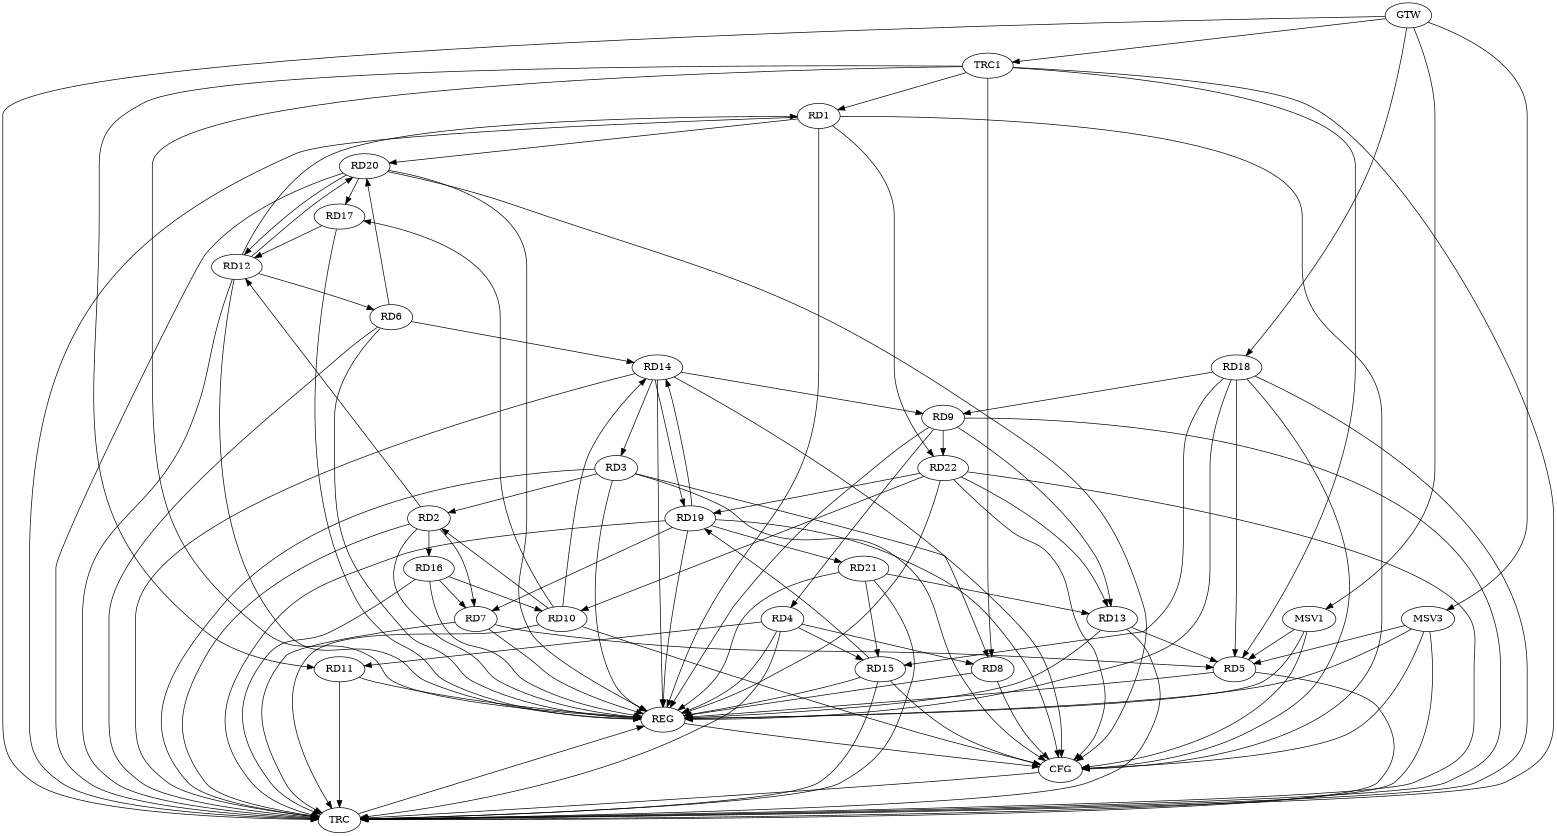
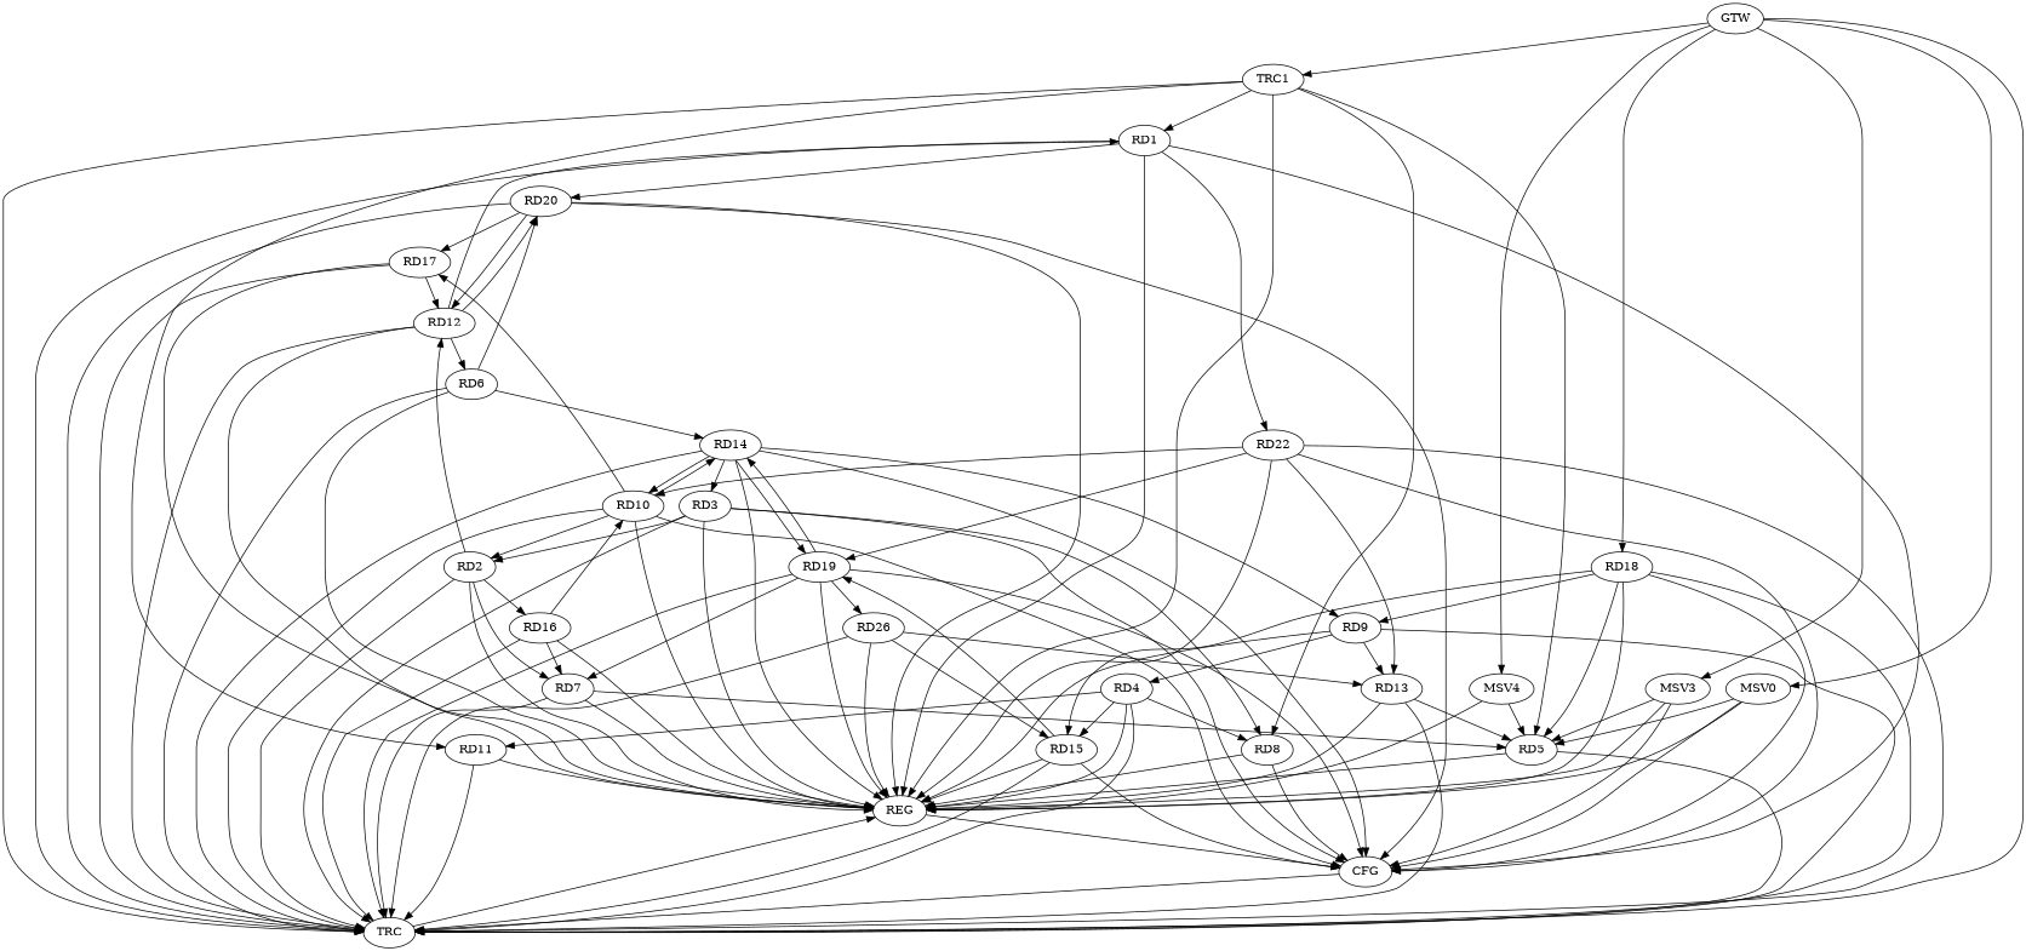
  strict digraph {
    n1 [label=RD1]
    n2 [label=RD20]
    n3 [label=RD22]
    n4 [label=REG]
    n5 [label=CFG]
    n6 [label=TRC]
    n7 [label=RD17]
    n8 [label=RD12]
    n9 [label=RD13]
    n10 [label=RD10]
    n11 [label=RD19]
    n12 [label=RD2]
    n13 [label=RD7]
    n14 [label=RD16]
    n15 [label=RD5]
    n16 [label=RD6]
    n17 [label=RD3]
    n18 [label=RD8]
    n19 [label=RD4]
    n20 [label=RD11]
    n21 [label=RD15]
    n22 [label=RD14]
    n23 [label=RD9]
-   n24 [label=RD21]
+   n24 [label=RD26]
    n25 [label=RD18]
    n26 [label=TRC1]
    n27 [label=GTW]
-   n28 [label=MSV1]
+   n28 [label=MSV0]
    n29 [label=MSV3]
+   n30 [label=MSV4]
    n1 -> n2
    n1 -> n3
    n1 -> n4
    n1 -> n5
    n1 -> n6
    n2 -> n4
    n2 -> n5
    n2 -> n6
    n2 -> n7
    n2 -> n8
    n3 -> n4
    n3 -> n5
    n3 -> n6
    n3 -> n9
    n3 -> n10
    n3 -> n11
    n4 -> n5
    n5 -> n6
    n6 -> n4
    n7 -> n4
-   n29 -> n6
+   n7 -> n6
    n7 -> n8
    n8 -> n1
    n8 -> n2
    n8 -> n4
    n8 -> n6
    n8 -> n16
    n9 -> n4
    n9 -> n6
    n9 -> n15
+   n10 -> n4
    n10 -> n5
    n10 -> n6
    n10 -> n7
    n10 -> n12
    n10 -> n22
    n11 -> n4
    n11 -> n5
    n11 -> n6
    n11 -> n13
    n11 -> n22
    n11 -> n24
    n12 -> n4
    n12 -> n6
    n12 -> n8
    n12 -> n13
    n12 -> n14
    n13 -> n4
    n13 -> n6
    n13 -> n15
    n14 -> n4
    n14 -> n6
    n14 -> n10
    n14 -> n13
    n15 -> n4
    n15 -> n6
    n16 -> n2
    n16 -> n4
    n16 -> n6
    n16 -> n22
    n17 -> n4
    n17 -> n5
    n17 -> n6
    n17 -> n12
    n17 -> n18
    n18 -> n4
    n18 -> n5
    n19 -> n4
    n19 -> n6
    n19 -> n18
    n19 -> n20
    n19 -> n21
    n20 -> n4
    n20 -> n6
    n21 -> n4
    n21 -> n5
    n21 -> n6
    n21 -> n11
    n22 -> n4
    n22 -> n5
    n22 -> n6
+   n22 -> n10
    n22 -> n11
    n22 -> n17
    n22 -> n23
-   n23 -> n3
    n23 -> n4
    n23 -> n6
    n23 -> n9
    n23 -> n19
    n24 -> n4
    n24 -> n6
    n24 -> n9
    n24 -> n21
    n25 -> n4
    n25 -> n5
    n25 -> n6
    n25 -> n15
    n25 -> n21
    n25 -> n23
    n26 -> n1
    n26 -> n4
    n26 -> n6
    n26 -> n15
    n26 -> n18
    n26 -> n20
    n27 -> n6
    n27 -> n25
    n27 -> n26
    n27 -> n28
    n27 -> n29
+   n27 -> n30
    n28 -> n4
    n28 -> n5
    n28 -> n15
    n29 -> n4
    n29 -> n5
    n29 -> n15
+   n30 -> n4
+   n30 -> n15
  }
